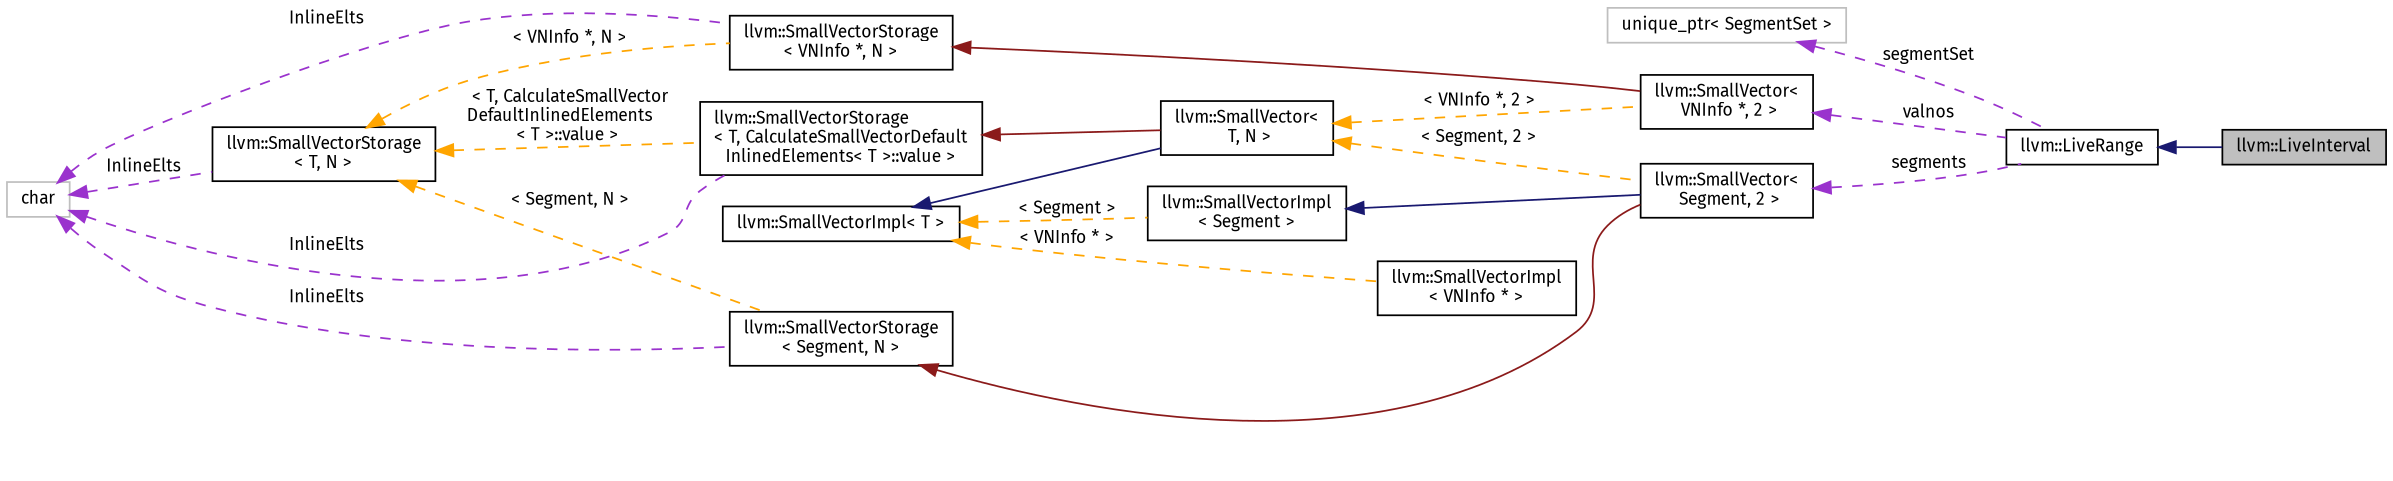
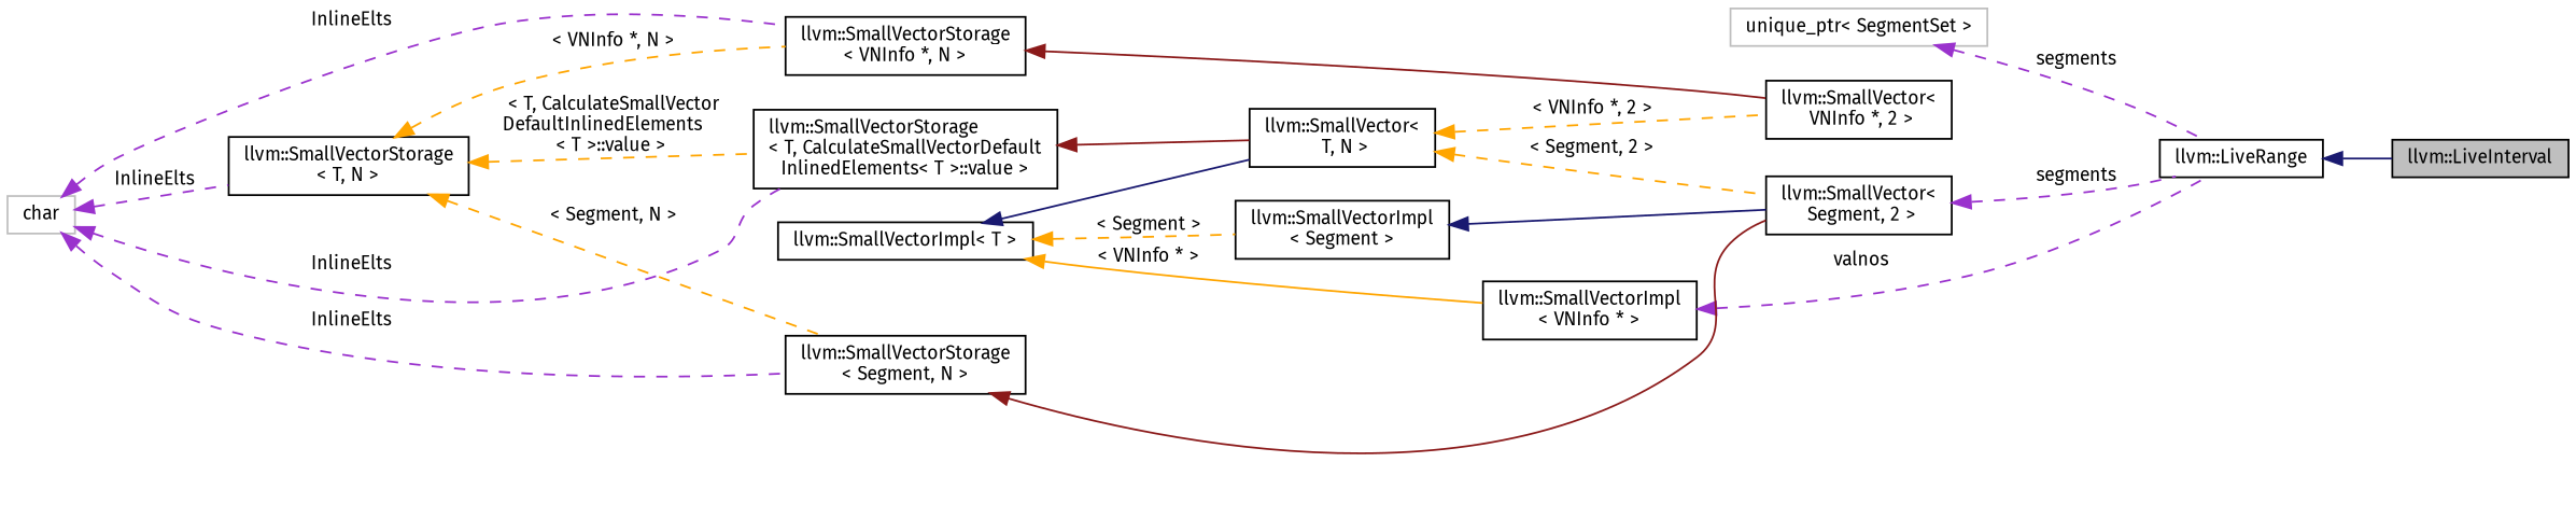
  digraph {
    fontname="Fira Sans"
    rankdir=LR
    node [color=black fontname="Fira Sans" fontsize=10 shape=record]
    edge [color=darkorchid3 dir=back fontname="Fira Sans" fontsize=10 labelfontname=Helvetica labelfontsize=10 style=dashed]
    n1 [fillcolor=grey75 fontcolor=black height=0.2 label="llvm::LiveInterval" style=filled width=0.4]
    n2 [height=0.2 label="llvm::LiveRange" width=0.4]
    n3 [color=grey75 height=0.2 label="unique_ptr\< SegmentSet \>" width=0.4]
    n4 [height=0.2 label="llvm::SmallVector\<\l VNInfo *, 2 \>" width=0.4]
    n5 [height=0.2 label="llvm::SmallVectorImpl\l\< VNInfo * \>" width=0.4]
    n6 [height=0.2 label="llvm::SmallVectorImpl\< T \>" width=0.4]
    n7 [height=0.2 label="llvm::SmallVector\<\l T, N \>" width=0.4]
    n8 [height=0.2 label="llvm::SmallVectorImpl\l\< Segment \>" width=0.4]
    n9 [height=0.2 label="llvm::SmallVector\<\l Segment, 2 \>" width=0.4]
    n10 [height=0.2 label="llvm::SmallVectorStorage\l\< VNInfo *, N \>" width=0.4]
    n11 [color=grey75 height=0.2 label=char width=0.4]
    n12 [height=0.2 label="llvm::SmallVectorStorage\l\< T, N \>" width=0.4]
    n13 [height=0.2 label="llvm::SmallVectorStorage\l\< T, CalculateSmallVectorDefault\lInlinedElements\< T \>::value \>" width=0.4]
    n14 [height=0.2 label="llvm::SmallVectorStorage\l\< Segment, N \>" width=0.4]
    n2 -> n1 [color=midnightblue style=solid]
-   n3 -> n2 [label=" segmentSet"]
-   n4 -> n2 [label=" valnos"]
-   n6 -> n5 [color=orange label=" \< VNInfo * \>"]
+   n3 -> n2 [label=" segments"]
+   n5 -> n2 [label=" valnos"]
+   n6 -> n5 [color=orange label=" \< VNInfo * \>" style=solid]
    n6 -> n7 [color=midnightblue style=solid]
    n6 -> n8 [color=orange label=" \< Segment \>"]
    n7 -> n4 [color=orange label=" \< VNInfo *, 2 \>"]
    n7 -> n9 [color=orange label=" \< Segment, 2 \>"]
    n8 -> n9 [color=midnightblue style=solid]
    n9 -> n2 [label=" segments"]
    n10 -> n4 [color=firebrick4 style=solid]
    n11 -> n10 [label=" InlineElts"]
    n11 -> n12 [label=" InlineElts"]
    n11 -> n13 [label=" InlineElts"]
    n11 -> n14 [label=" InlineElts"]
    n12 -> n10 [color=orange label=" \< VNInfo *, N \>"]
    n12 -> n13 [color=orange label=" \< T, CalculateSmallVector\lDefaultInlinedElements\l\< T \>::value \>"]
    n12 -> n14 [color=orange label=" \< Segment, N \>"]
    n13 -> n7 [color=firebrick4 style=solid]
    n14 -> n9 [color=firebrick4 style=solid]
  }
